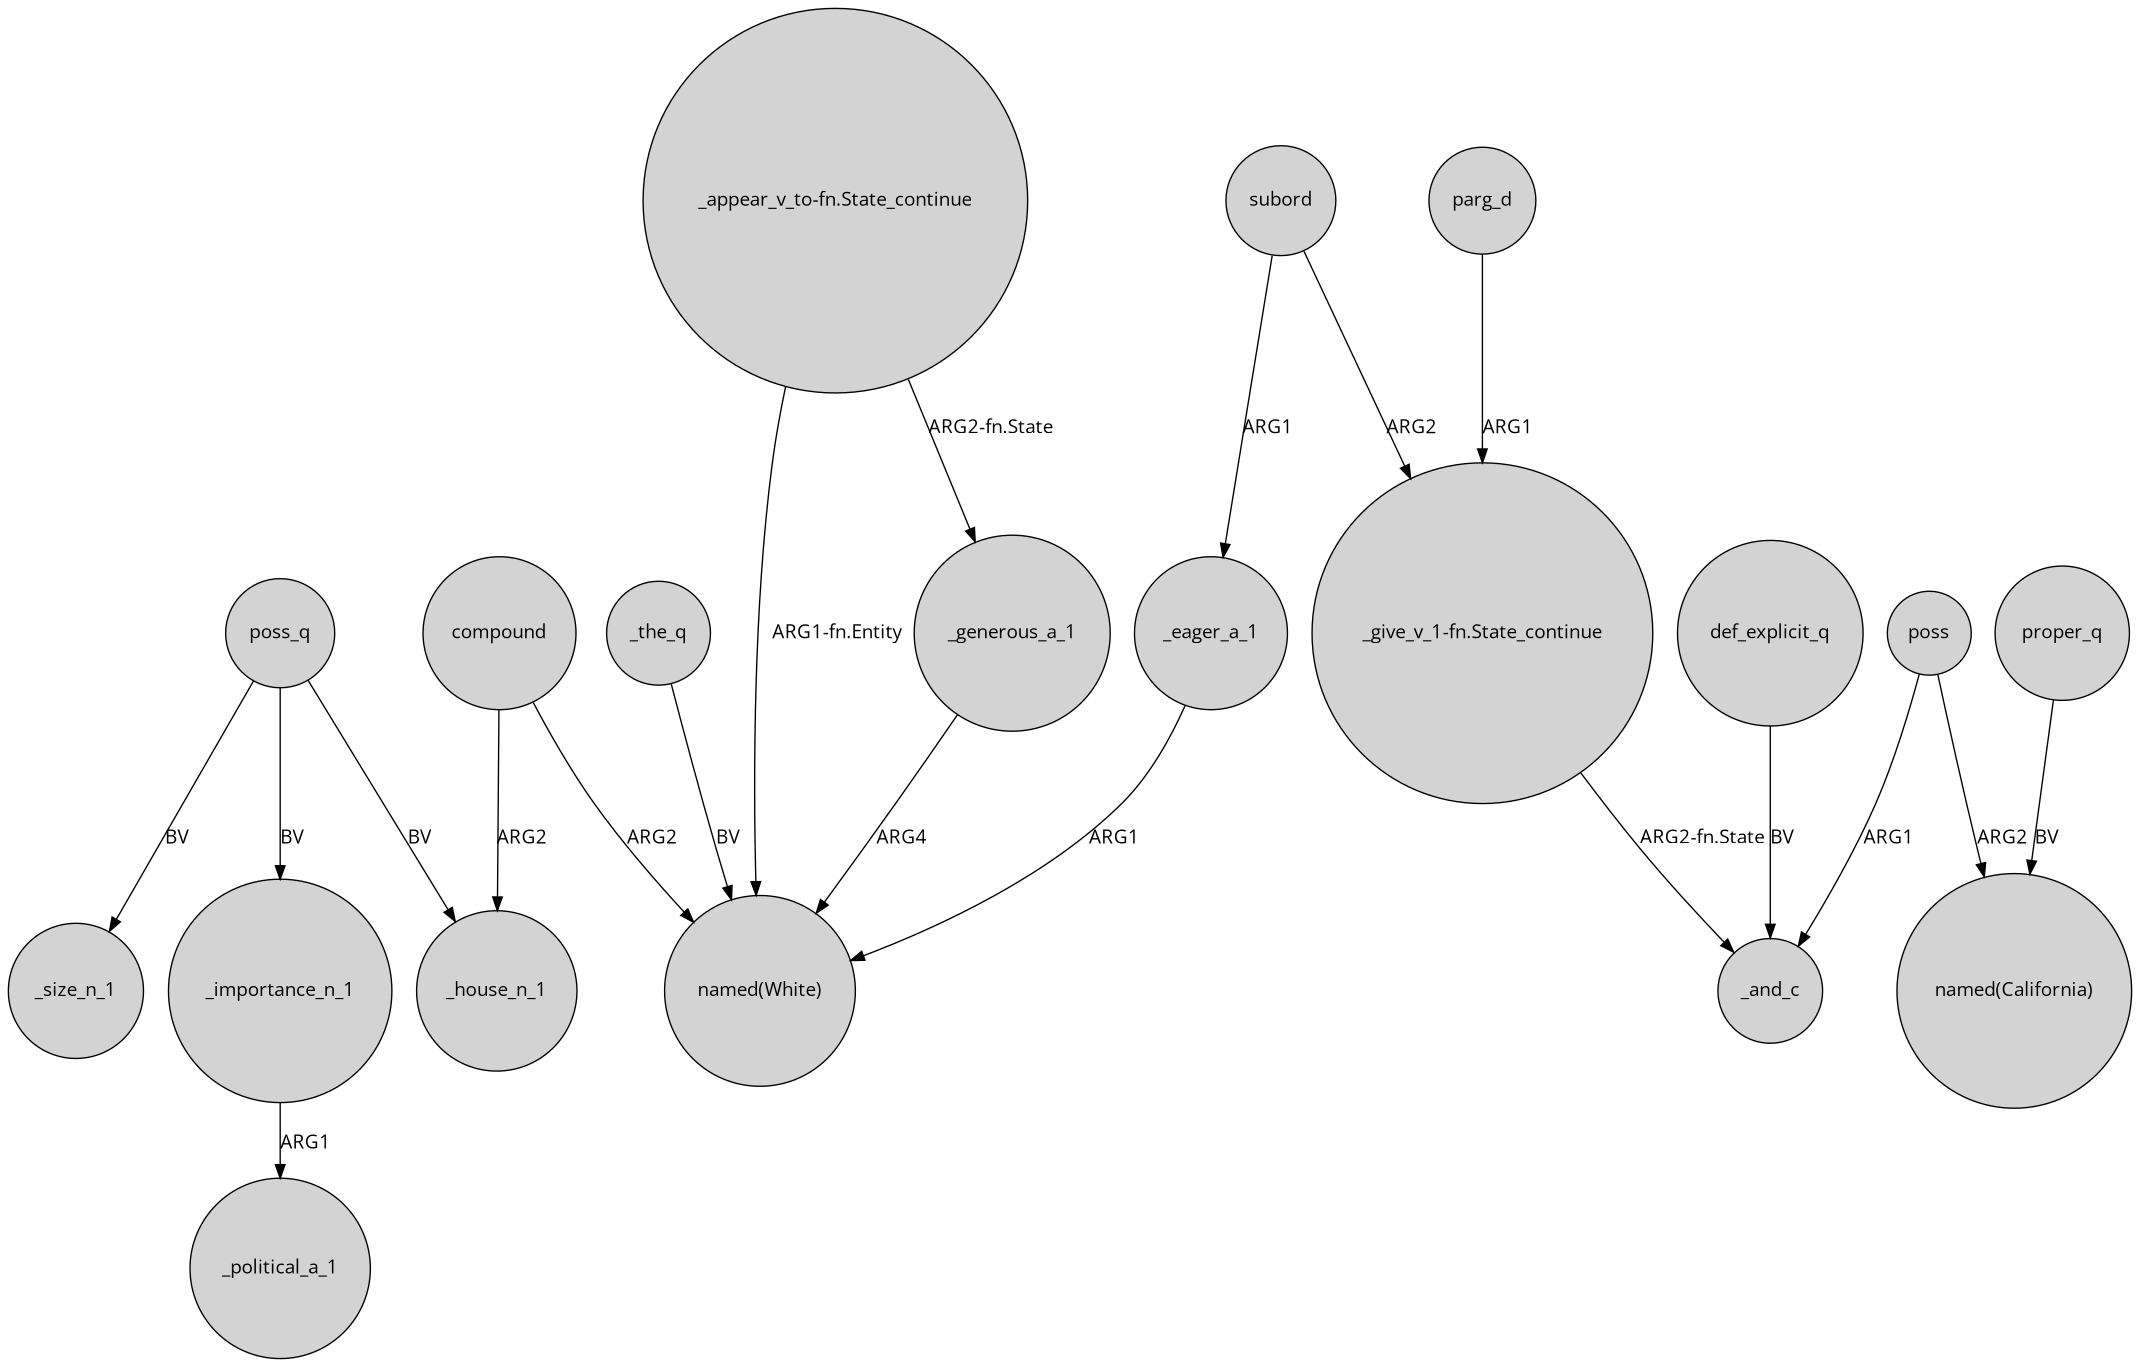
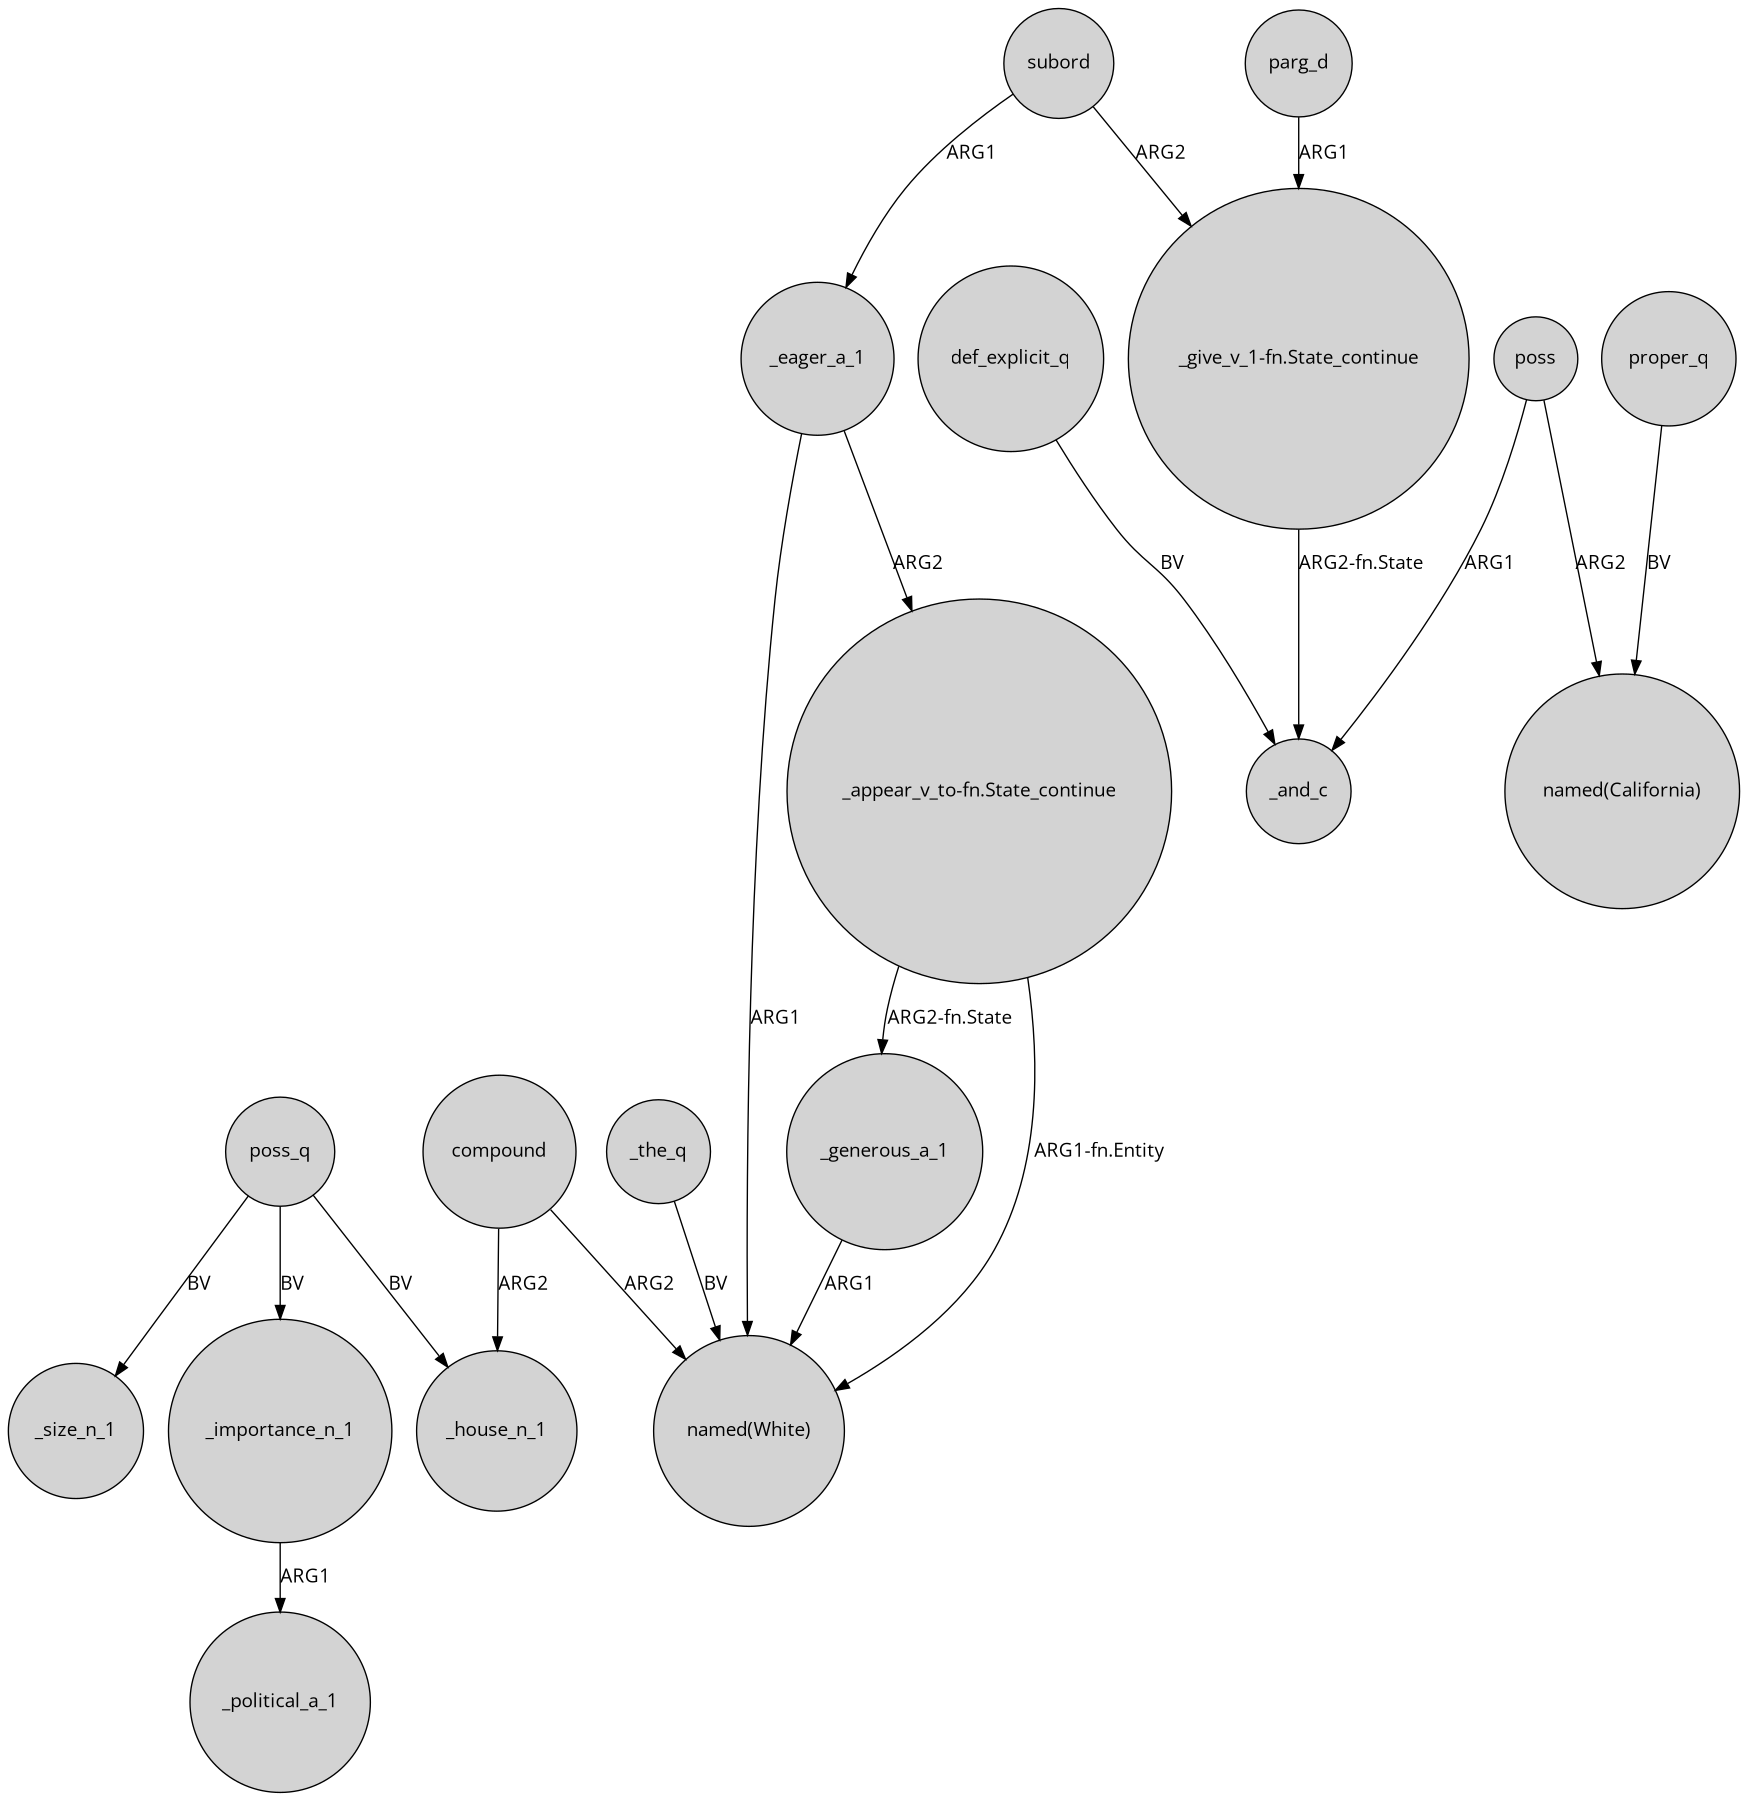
  digraph {
    fontname="Open Sans"
    node [fontname="Open Sans" shape=circle style=filled]
    edge [fontname="Open Sans"]
    n1 [label=poss_q]
    _size_n_1
    _house_n_1
    _importance_n_1
    _political_a_1
    _eager_a_1
    "_appear_v_to-fn.State_continue"
    "named(White)"
    _generous_a_1
    compound
    def_explicit_q
    _and_c
    subord
    "_give_v_1-fn.State_continue"
    poss
    "named(California)"
    proper_q
    _the_q
    parg_d
    n1 -> _size_n_1 [label=BV]
    n1 -> _house_n_1 [label=BV]
    n1 -> _importance_n_1 [label=BV]
    _importance_n_1 -> _political_a_1 [label=ARG1]
+   _eager_a_1 -> "_appear_v_to-fn.State_continue" [label=ARG2]
    _eager_a_1 -> "named(White)" [label=ARG1]
    "_appear_v_to-fn.State_continue" -> "named(White)" [label="ARG1-fn.Entity"]
    "_appear_v_to-fn.State_continue" -> _generous_a_1 [label="ARG2-fn.State"]
-   _generous_a_1 -> "named(White)" [label=ARG4]
+   _generous_a_1 -> "named(White)" [label=ARG1]
    compound -> _house_n_1 [label=ARG2]
    compound -> "named(White)" [label=ARG2]
    def_explicit_q -> _and_c [label=BV]
    subord -> _eager_a_1 [label=ARG1]
    subord -> "_give_v_1-fn.State_continue" [label=ARG2]
    "_give_v_1-fn.State_continue" -> _and_c [label="ARG2-fn.State"]
    poss -> _and_c [label=ARG1]
    poss -> "named(California)" [label=ARG2]
    proper_q -> "named(California)" [label=BV]
    _the_q -> "named(White)" [label=BV]
    parg_d -> "_give_v_1-fn.State_continue" [label=ARG1]
  }
